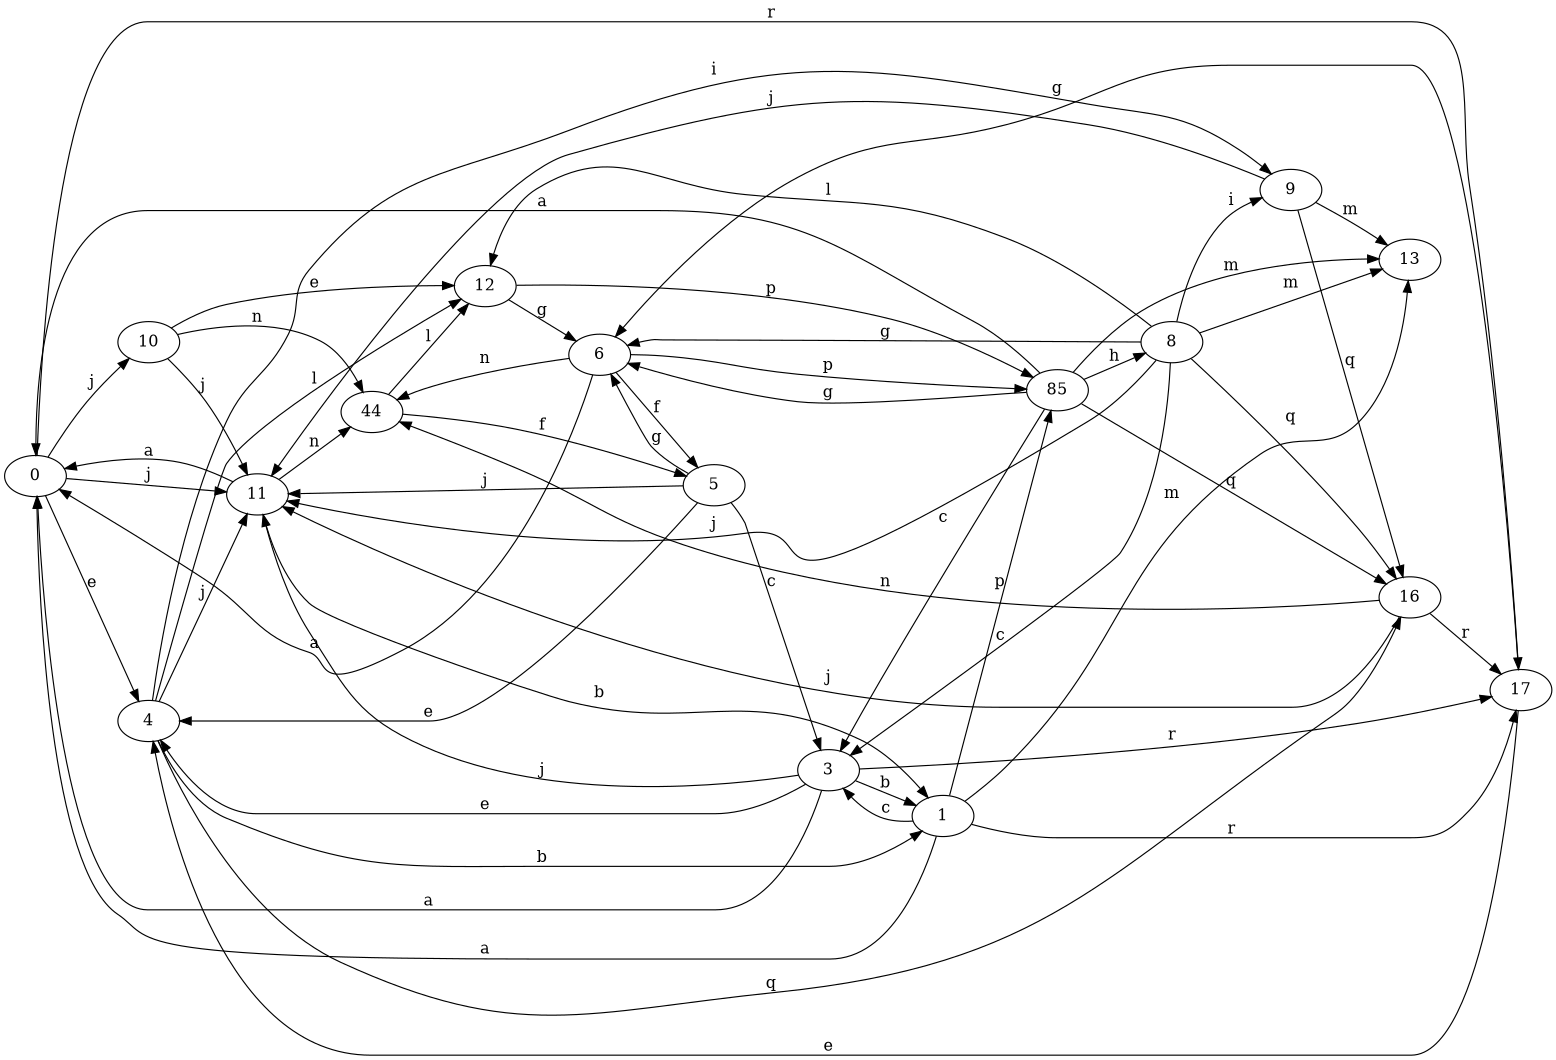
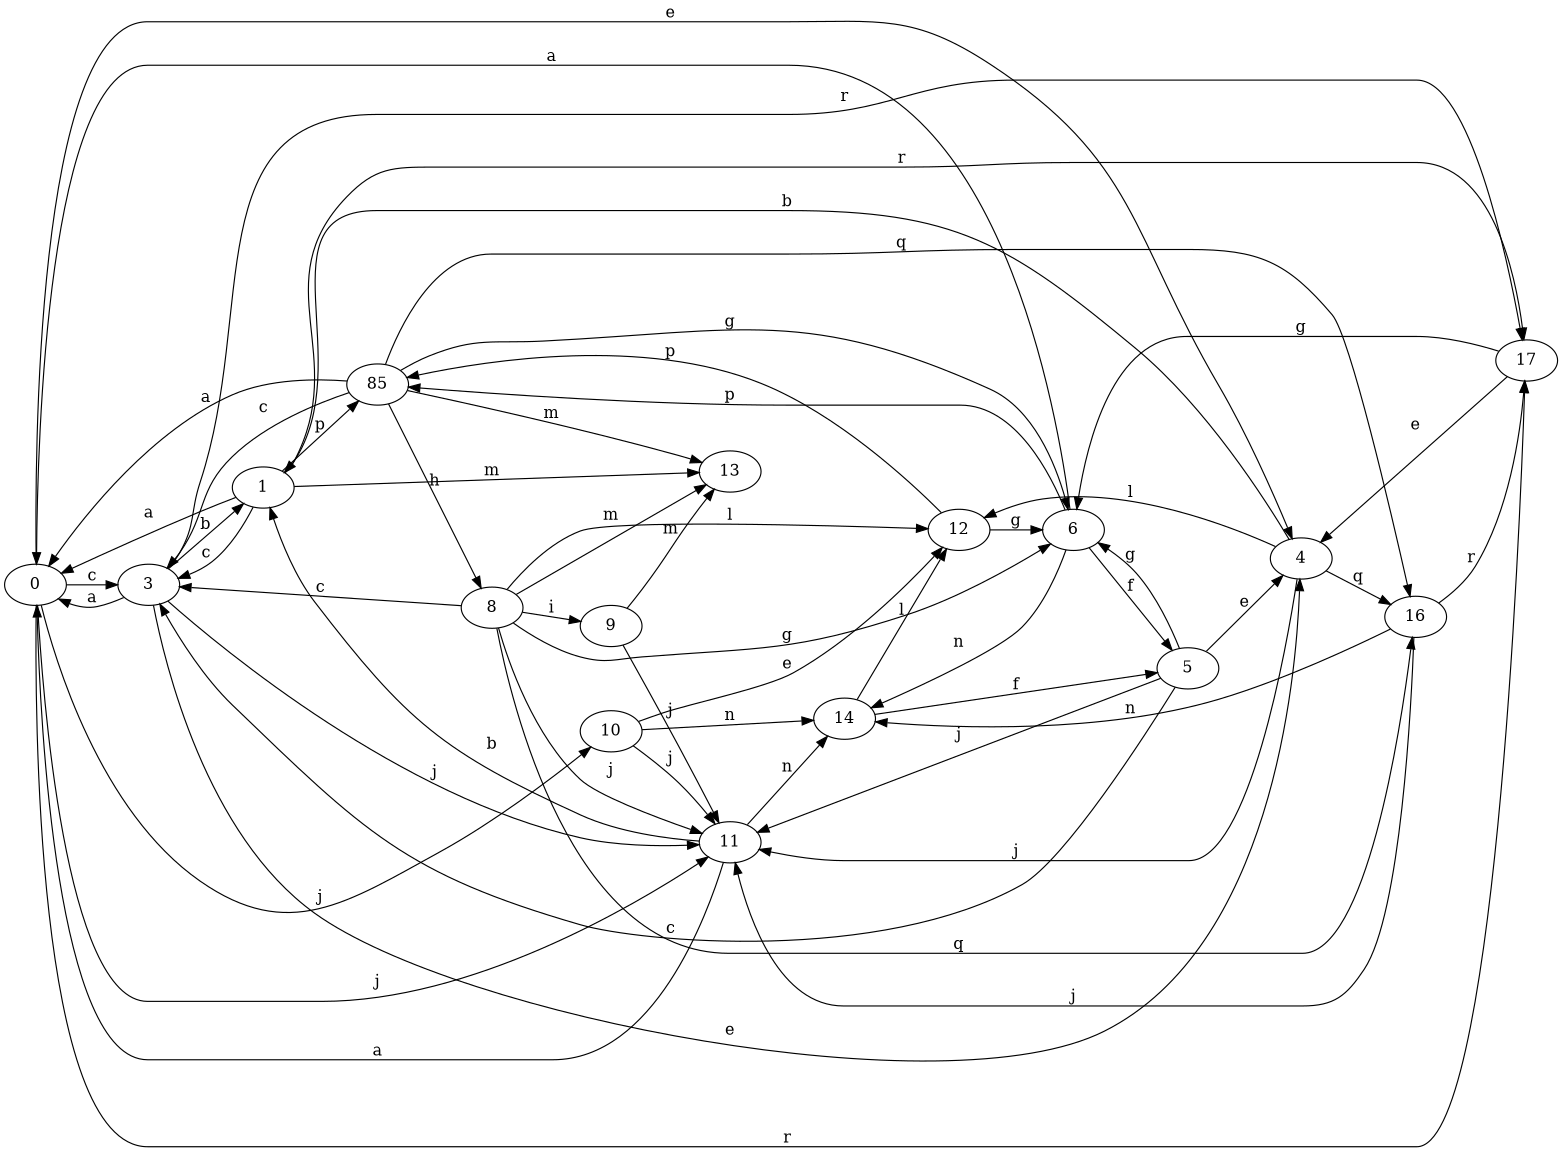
  strict digraph {
    rankdir=LR
    0
    3
    4
    10
    11
    17
    1
    9
    12
    16
-   14 [label=44]
+   14
    6
    13
    n14 [label=85]
    8
    5
+   0 -> 3 [label=c]
    0 -> 4 [label=e]
    0 -> 10 [label=j]
    0 -> 11 [label=j]
    0 -> 17 [label=r]
    3 -> 0 [label=a]
    3 -> 4 [label=e]
    3 -> 11 [label=j]
    3 -> 17 [label=r]
    3 -> 1 [label=b]
    4 -> 11 [label=j]
    4 -> 1 [label=b]
-   4 -> 9 [label=i]
    4 -> 12 [label=l]
    4 -> 16 [label=q]
    10 -> 11 [label=j]
    10 -> 12 [label=e]
    10 -> 14 [label=n]
    11 -> 0 [label=a]
    11 -> 1 [label=b]
    11 -> 14 [label=n]
    17 -> 4 [label=e]
    17 -> 6 [label=g]
    1 -> 0 [label=a]
    1 -> 3 [label=c]
    1 -> 17 [label=r]
    1 -> 13 [label=m]
    1 -> n14 [label=p]
    9 -> 11 [label=j]
-   9 -> 16 [label=q]
    9 -> 13 [label=m]
    12 -> 6 [label=g]
    12 -> n14 [label=p]
    16 -> 11 [label=j]
    16 -> 17 [label=r]
    16 -> 14 [label=n]
    14 -> 12 [label=l]
    14 -> 5 [label=f]
    6 -> 0 [label=a]
    6 -> 14 [label=n]
    6 -> n14 [label=p]
    6 -> 5 [label=f]
    n14 -> 0 [label=a]
    n14 -> 3 [label=c]
    n14 -> 16 [label=q]
    n14 -> 6 [label=g]
    n14 -> 13 [label=m]
    n14 -> 8 [label=h]
    8 -> 3 [label=c]
    8 -> 11 [label=j]
    8 -> 9 [label=i]
    8 -> 12 [label=l]
    8 -> 16 [label=q]
    8 -> 6 [label=g]
    8 -> 13 [label=m]
    5 -> 3 [label=c]
    5 -> 4 [label=e]
    5 -> 11 [label=j]
    5 -> 6 [label=g]
  }
